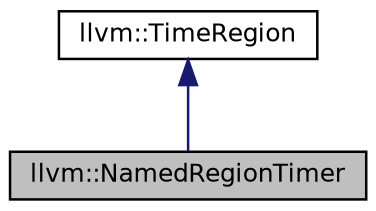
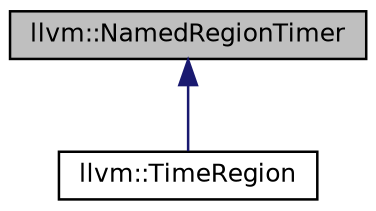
  digraph {
    node [color=black fontname=Helvetica fontsize=10 shape=record]
    n1 [fillcolor=grey75 fontcolor=black height=0.2 label="llvm::NamedRegionTimer" style=filled width=0.4]
    n2 [height=0.2 label="llvm::TimeRegion" width=0.4]
-   n2 -> n1 [color=midnightblue dir=back fontname=Helvetica fontsize=10 labelfontname=Helvetica labelfontsize=10 style=solid]
+   n1 -> n2 [color=midnightblue dir=back fontname=Helvetica fontsize=10 labelfontname=Helvetica labelfontsize=10 style=solid]
  }
